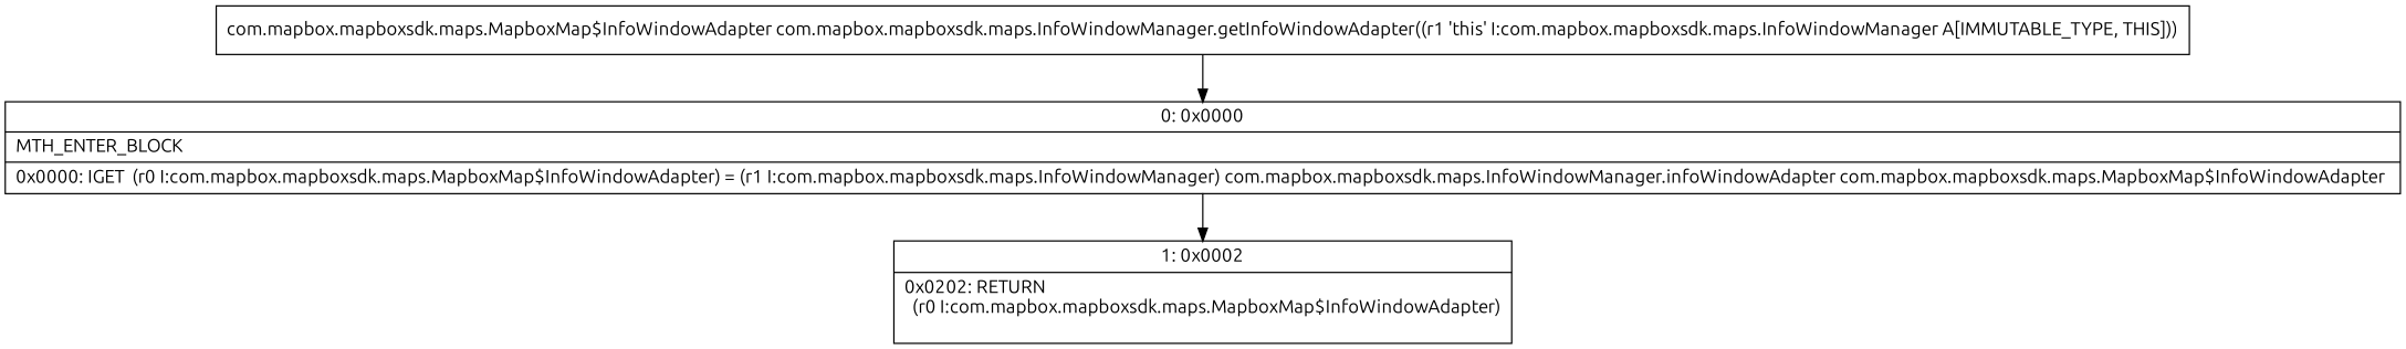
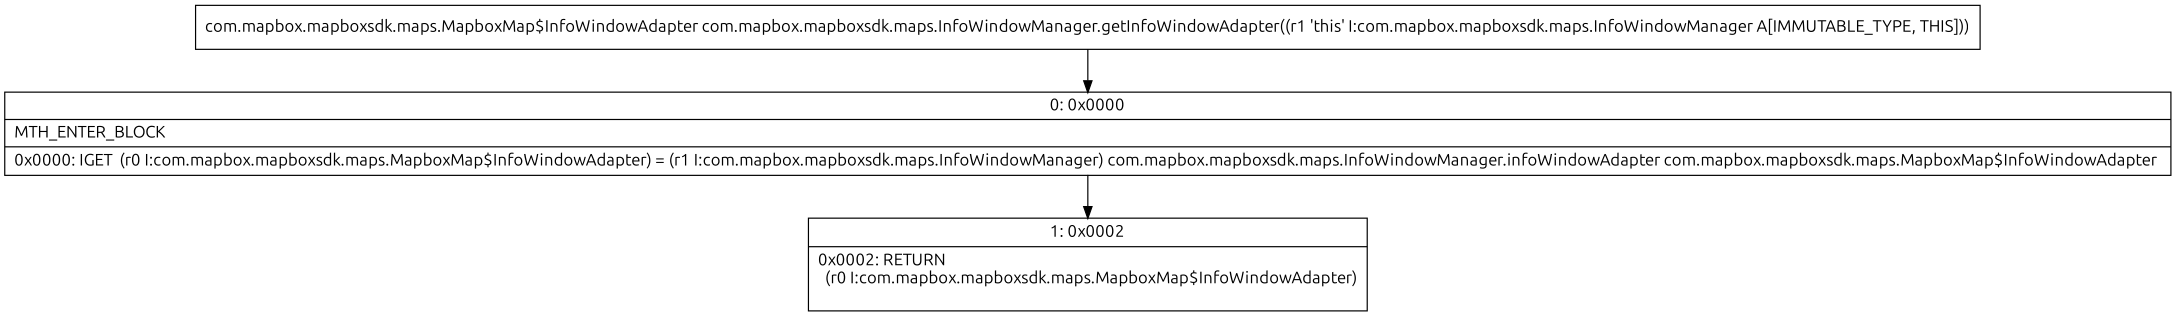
  digraph {
    fontname=Ubuntu
    node [shape=record fontname=Ubuntu]
    edge [fontname=Ubuntu]
    n1 [label="{0\:\ 0x0000|MTH_ENTER_BLOCK\l|0x0000: IGET  (r0 I:com.mapbox.mapboxsdk.maps.MapboxMap$InfoWindowAdapter) = (r1 I:com.mapbox.mapboxsdk.maps.InfoWindowManager) com.mapbox.mapboxsdk.maps.InfoWindowManager.infoWindowAdapter com.mapbox.mapboxsdk.maps.MapboxMap$InfoWindowAdapter \l}"]
-   n2 [label="{1\:\ 0x0002|0x0202: RETURN  \l  (r0 I:com.mapbox.mapboxsdk.maps.MapboxMap$InfoWindowAdapter)\l \l}"]
+   n2 [label="{1\:\ 0x0002|0x0002: RETURN  \l  (r0 I:com.mapbox.mapboxsdk.maps.MapboxMap$InfoWindowAdapter)\l \l}"]
    n3 [label="{com.mapbox.mapboxsdk.maps.MapboxMap$InfoWindowAdapter com.mapbox.mapboxsdk.maps.InfoWindowManager.getInfoWindowAdapter((r1 'this' I:com.mapbox.mapboxsdk.maps.InfoWindowManager A[IMMUTABLE_TYPE, THIS])) }"]
    n1 -> n2
    n3 -> n1
  }
